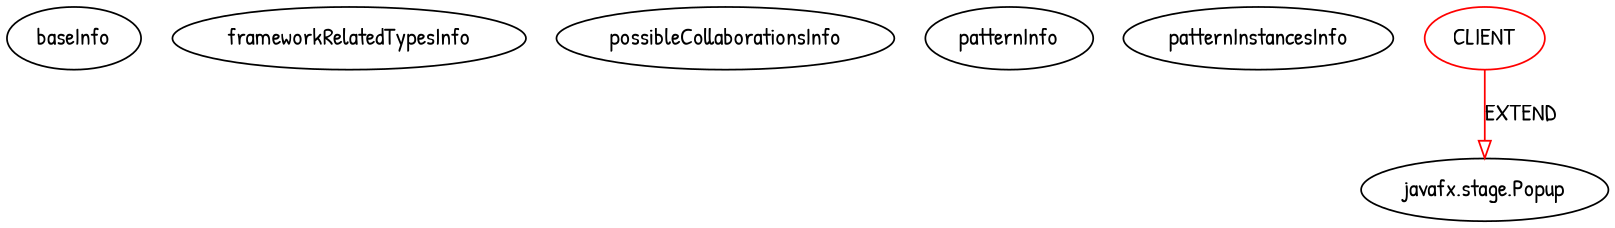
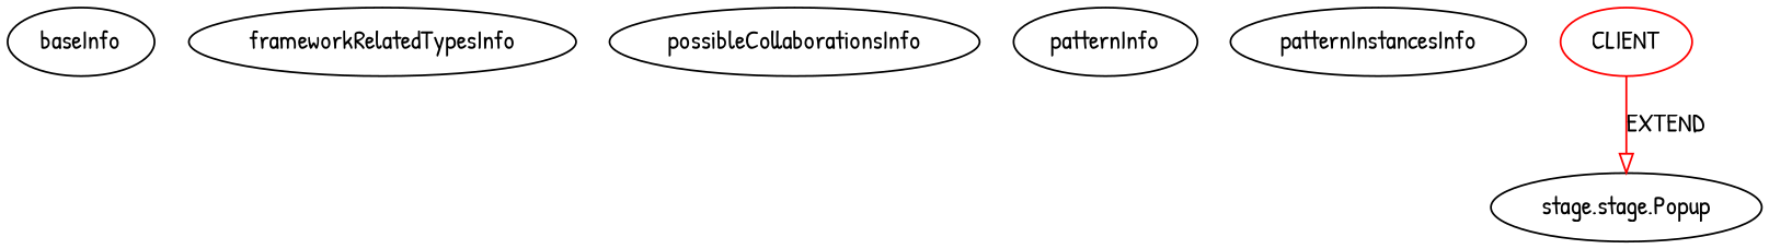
  digraph {
    fontname="Patrick Hand"
    node [fontname="Patrick Hand"]
    baseInfo [category=pattern graphId=2111 isAnonymous=false possibleRelation=false]
    frameworkRelatedTypesInfo [0="javafx.stage.Popup"]
    possibleCollaborationsInfo
    patternInfo [frequency=6.0 patternRootClient=0]
    patternInstancesInfo [0="projects4PB-biomet~/projects4PB-biomet/biomet-master/src/biomet/popups/HSVPopup.java~HSVPopup~3970" 1="projects4PB-biomet~/projects4PB-biomet/biomet-master/src/biomet/popups/HistogramPopup.java~HistogramPopup~3971" 2="projects4PB-biomet~/projects4PB-biomet/biomet-master/src/biomet/popups/ConvolvePopup.java~ConvolvePopup~3976" 3="projects4PB-biomet~/projects4PB-biomet/biomet-master/src/biomet/popups/BinarizationPopup.java~BinarizationPopup~3981" 4="projects4PB-biomet~/projects4PB-biomet/biomet-master/src/biomet/popups/FilterMedianPopup.java~FilterMedianPopup~3962" 5="projects4PB-biomet~/projects4PB-biomet/biomet-master/src/biomet/popups/FindMinutiaePopup.java~FindMinutiaePopup~3966"]
-   n6 [isFrameworkType=false label="javafx.stage.Popup" vertexType=FRAMEWORK_CLASS_TYPE]
+   n6 [isFrameworkType=false label="stage.stage.Popup" vertexType=FRAMEWORK_CLASS_TYPE]
    n7 [color=red isFrameworkType=false label=CLIENT vertexType=ROOT_CLIENT_CLASS_DECLARATION]
    n7 -> n6 [color=red label=EXTEND arrowhead=onormal fontname="Patrick Hand"]
  }
